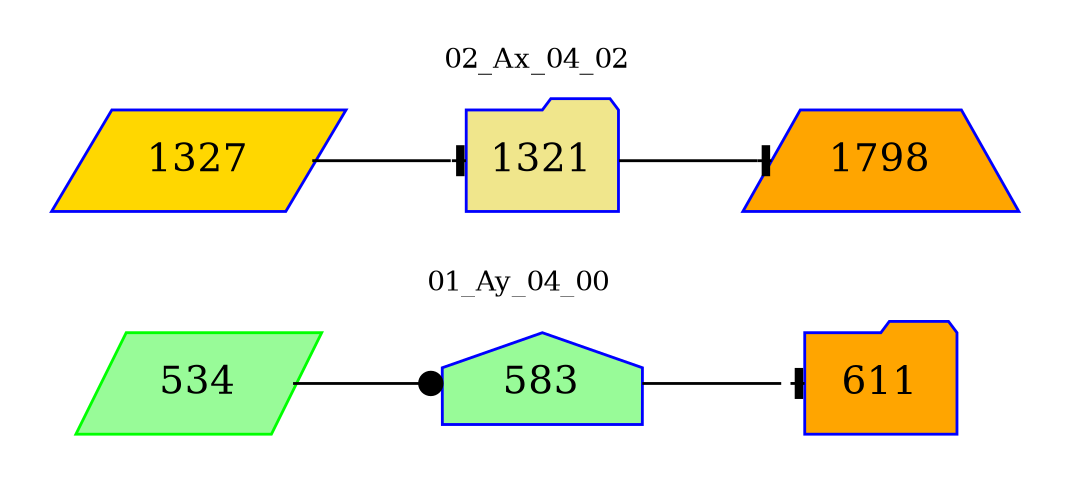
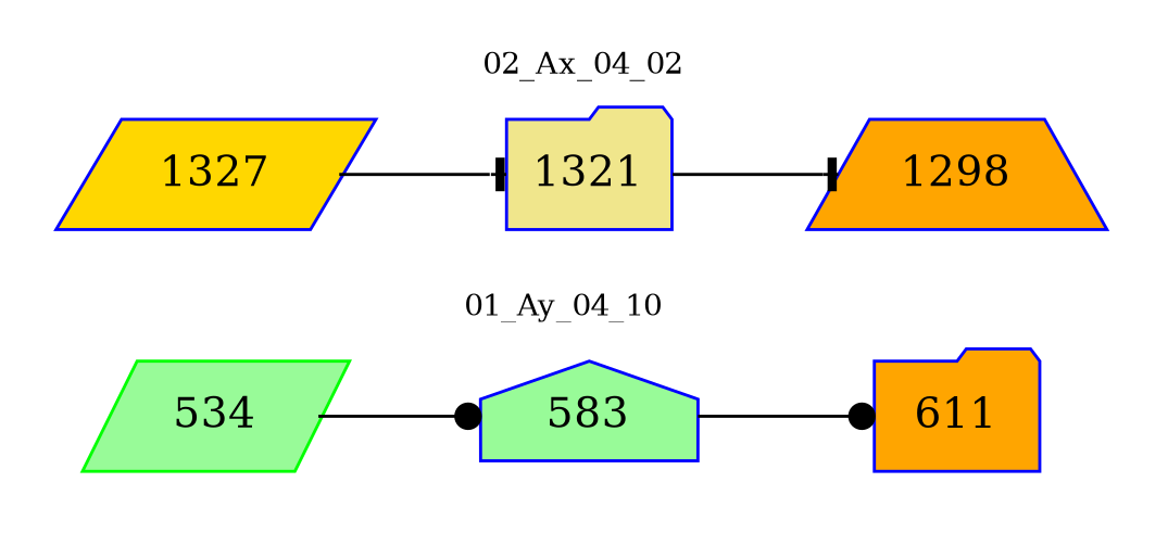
  digraph {
    rankdir=LR
    node [color=blue fillcolor=palegreen shape=parallelogram style=filled]
    edge [arrowhead=dot color=black]
    n1 [color=green label=534]
    n2 [label=583 shape=house]
    n3 [fillcolor=orange label=611 shape=folder]
    n4 [fillcolor=gold label=1327]
    n5 [fillcolor=khaki label=1321 shape=folder]
-   n6 [fillcolor=orange label=1798 shape=trapezium]
+   n6 [fillcolor=orange label=1298 shape=trapezium]
    subgraph cluster_1 {
      color=white
      fontsize=10
-     label="01_Ay_04_00"
+     label="01_Ay_04_10"
      n1
      n2
      n3
    }
    subgraph cluster_2 {
      color=white
      fontsize=10
      label="02_Ax_04_02"
      n4
      n5
      n6
    }
    n1 -> n2
-   n2 -> n3 [arrowhead=tee]
+   n2 -> n3
    n4 -> n5 [arrowhead=tee]
    n5 -> n6 [arrowhead=tee]
  }
